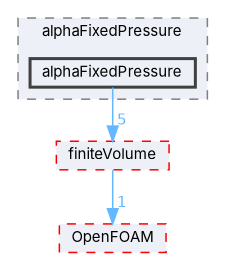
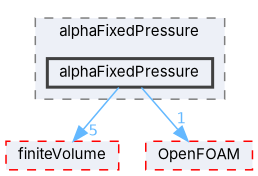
  digraph {
    compound=true
    fontname=Inter
    node [color=red fillcolor="#edf0f7" fontname=Inter fontsize=10 shape=box style="filled,dashed"]
    edge [color=steelblue1 fontcolor=steelblue1 fontname=Inter fontsize=10 labeldistance=1.5 labelfontname=Helvetica labelfontsize=10]
    n1 [color=grey25 height=0.2 label=alphaFixedPressure style="filled,bold" width=0.4]
    n2 [height=0.2 label=finiteVolume width=0.4]
    n3 [height=0.2 label=OpenFOAM width=0.4]
    subgraph cluster_1 {
      bgcolor="#edf0f7"
      fontsize=10
      label=alphaFixedPressure
      pencolor=grey50
      style="filled,dashed"
      n1
    }
    n1 -> n2 [headlabel=5]
-   n2 -> n3 [headlabel=1]
+   n1 -> n3 [headlabel=1]
  }
